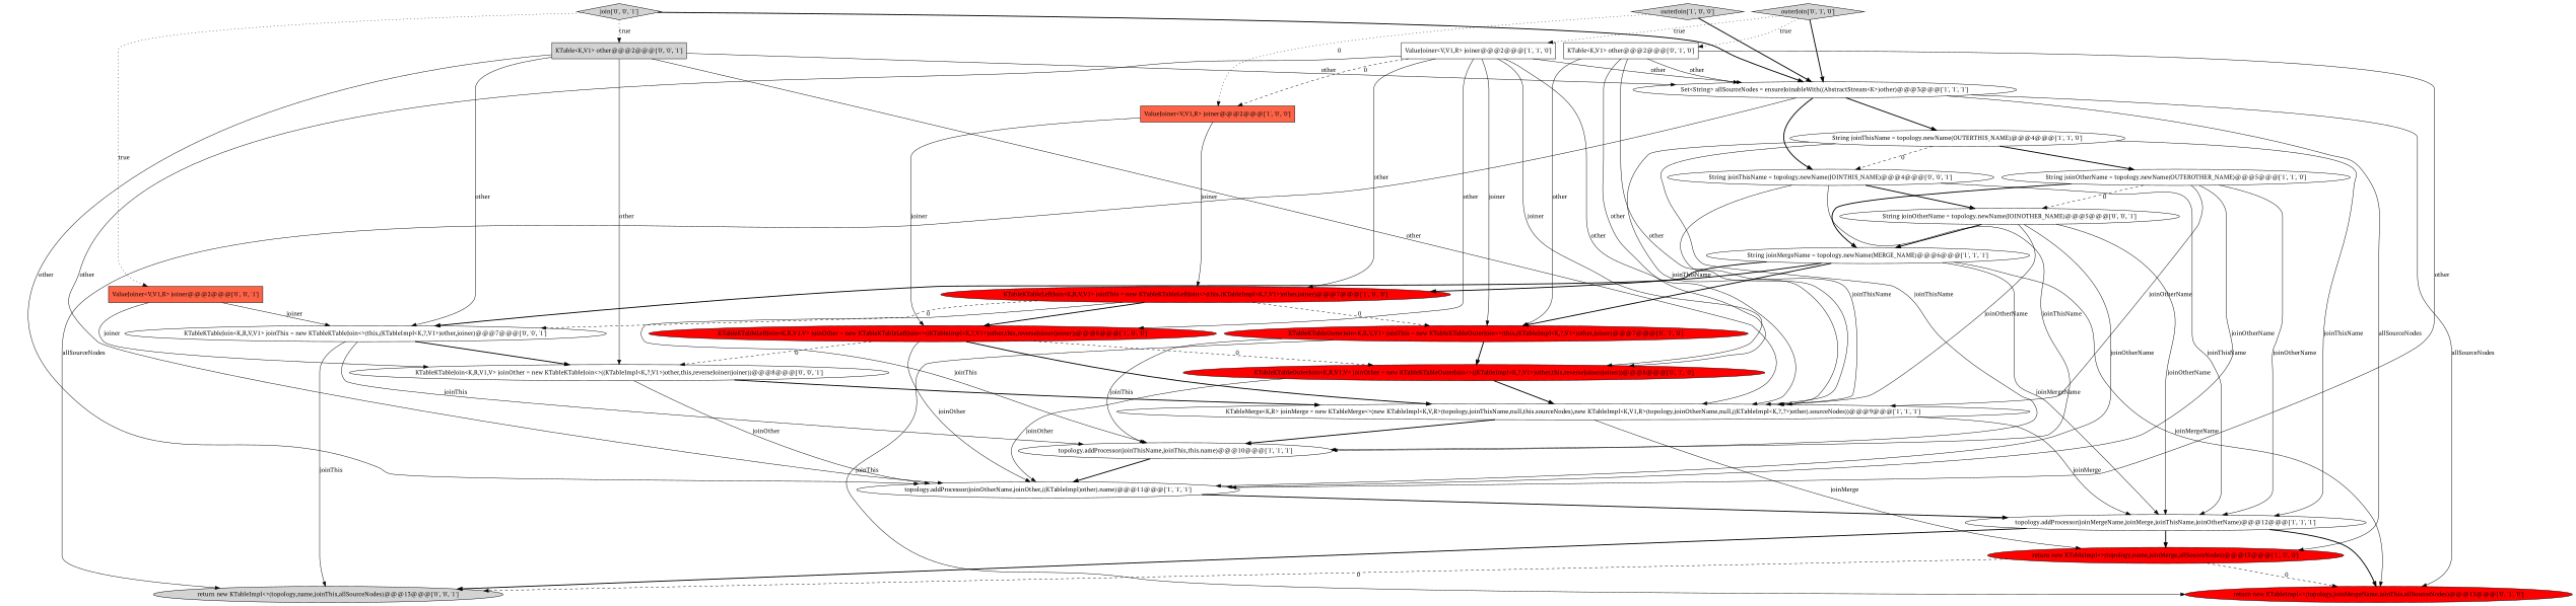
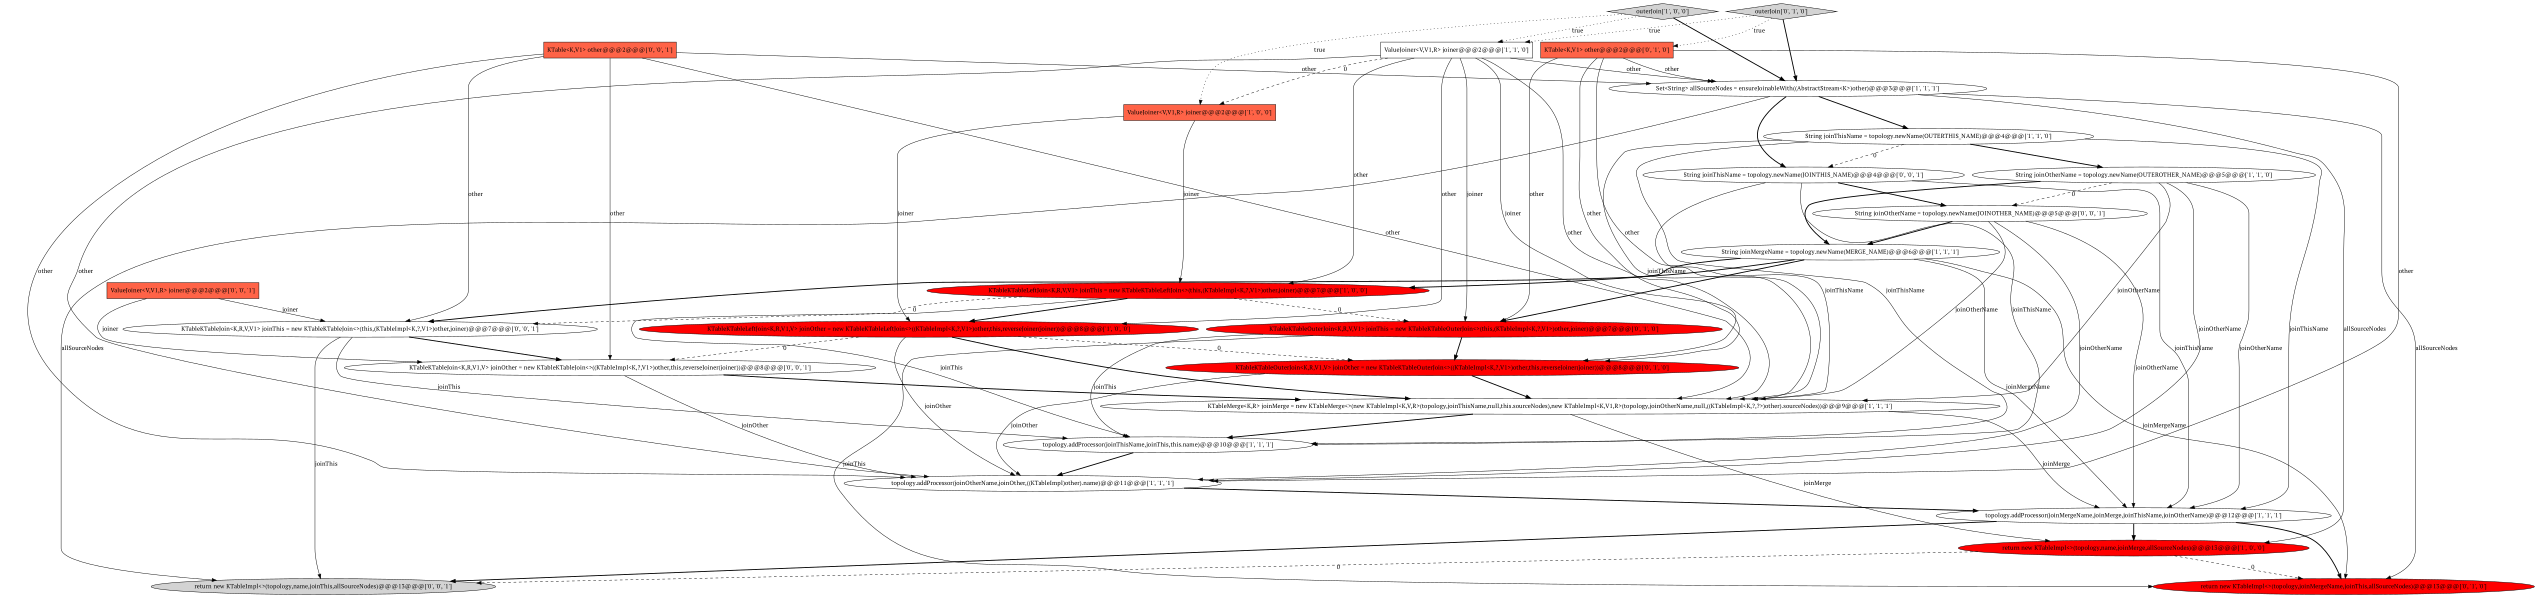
  digraph {
    fontname="PT Serif"
    node [fillcolor=white fontname="PT Serif" shape=ellipse style=filled]
    edge [fontname="PT Serif" style=solid]
    n1 [fillcolor=tomato label="ValueJoiner<V,V1,R> joiner@@@2@@@['1', '0', '0']" shape=box]
    n2 [fillcolor=red label="KTableKTableLeftJoin<K,R,V,V1> joinThis = new KTableKTableLeftJoin<>(this,(KTableImpl<K,?,V1>)other,joiner)@@@7@@@['1', '0', '0']"]
    n3 [fillcolor=red label="KTableKTableLeftJoin<K,R,V1,V> joinOther = new KTableKTableLeftJoin<>((KTableImpl<K,?,V1>)other,this,reverseJoiner(joiner))@@@8@@@['1', '0', '0']"]
    n4 [label="KTableKTableJoin<K,R,V,V1> joinThis = new KTableKTableJoin<>(this,(KTableImpl<K,?,V1>)other,joiner)@@@7@@@['0', '0', '1']"]
    n5 [label="topology.addProcessor(joinThisName,joinThis,this.name)@@@10@@@['1', '1', '1']"]
    n6 [fillcolor=red label="KTableKTableOuterJoin<K,R,V,V1> joinThis = new KTableKTableOuterJoin<>(this,(KTableImpl<K,?,V1>)other,joiner)@@@7@@@['0', '1', '0']"]
    n7 [fillcolor=red label="KTableKTableOuterJoin<K,R,V1,V> joinOther = new KTableKTableOuterJoin<>((KTableImpl<K,?,V1>)other,this,reverseJoiner(joiner))@@@8@@@['0', '1', '0']"]
    n8 [label="KTableMerge<K,R> joinMerge = new KTableMerge<>(new KTableImpl<K,V,R>(topology,joinThisName,null,this.sourceNodes),new KTableImpl<K,V1,R>(topology,joinOtherName,null,((KTableImpl<K,?,?>)other).sourceNodes))@@@9@@@['1', '1', '1']"]
    n9 [label="topology.addProcessor(joinOtherName,joinOther,((KTableImpl)other).name)@@@11@@@['1', '1', '1']"]
    n10 [label="KTableKTableJoin<K,R,V1,V> joinOther = new KTableKTableJoin<>((KTableImpl<K,?,V1>)other,this,reverseJoiner(joiner))@@@8@@@['0', '0', '1']"]
    n11 [label="topology.addProcessor(joinMergeName,joinMerge,joinThisName,joinOtherName)@@@12@@@['1', '1', '1']"]
    n12 [fillcolor=red label="return new KTableImpl<>(topology,name,joinMerge,allSourceNodes)@@@13@@@['1', '0', '0']"]
    n13 [fillcolor=lightgray label="return new KTableImpl<>(topology,name,joinThis,allSourceNodes)@@@13@@@['0', '0', '1']"]
    n14 [fillcolor=red label="return new KTableImpl<>(topology,joinMergeName,joinThis,allSourceNodes)@@@13@@@['0', '1', '0']"]
    n15 [label="String joinThisName = topology.newName(OUTERTHIS_NAME)@@@4@@@['1', '1', '0']"]
    n16 [label="String joinThisName = topology.newName(JOINTHIS_NAME)@@@4@@@['0', '0', '1']"]
    n17 [label="String joinOtherName = topology.newName(OUTEROTHER_NAME)@@@5@@@['1', '1', '0']"]
    n18 [label="String joinOtherName = topology.newName(JOINOTHER_NAME)@@@5@@@['0', '0', '1']"]
    n19 [label="String joinMergeName = topology.newName(MERGE_NAME)@@@6@@@['1', '1', '1']"]
    n20 [fillcolor=lightgray label="outerJoin['0', '1', '0']" shape=diamond]
    n21 [label="ValueJoiner<V,V1,R> joiner@@@2@@@['1', '1', '0']" shape=box]
    n22 [label="Set<String> allSourceNodes = ensureJoinableWith((AbstractStream<K>)other)@@@3@@@['1', '1', '1']"]
-   n23 [label="KTable<K,V1> other@@@2@@@['0', '1', '0']" shape=box]
+   n23 [fillcolor=tomato label="KTable<K,V1> other@@@2@@@['0', '1', '0']" shape=box]
    n24 [fillcolor=tomato label="ValueJoiner<V,V1,R> joiner@@@2@@@['0', '0', '1']" shape=box]
-   n25 [fillcolor=lightgray label="KTable<K,V1> other@@@2@@@['0', '0', '1']" shape=box]
+   n25 [fillcolor=tomato label="KTable<K,V1> other@@@2@@@['0', '0', '1']" shape=box]
    n26 [fillcolor=lightgray label="outerJoin['1', '0', '0']" shape=diamond]
-   n27 [fillcolor=lightgray label="join['0', '0', '1']" shape=diamond]
    n1 -> n2 [label=joiner]
    n1 -> n3 [label=joiner]
    n2 -> n3 [style=bold]
    n2 -> n4 [label=0 style=dashed]
    n2 -> n5 [label=joinThis]
    n2 -> n6 [label=0 style=dashed]
    n3 -> n7 [label=0 style=dashed]
    n3 -> n8 [style=bold]
    n3 -> n9 [label=joinOther]
    n3 -> n10 [label=0 style=dashed]
    n4 -> n5 [label=joinThis]
    n4 -> n10 [style=bold]
    n4 -> n13 [label=joinThis]
    n5 -> n9 [style=bold]
    n6 -> n5 [label=joinThis]
    n6 -> n7 [style=bold]
    n6 -> n14 [label=joinThis]
    n7 -> n8 [style=bold]
    n7 -> n9 [label=joinOther]
    n8 -> n5 [style=bold]
    n8 -> n11 [label=joinMerge]
    n8 -> n12 [label=joinMerge]
    n9 -> n11 [style=bold]
    n10 -> n8 [style=bold]
    n10 -> n9 [label=joinOther]
    n11 -> n12 [style=bold]
    n11 -> n13 [style=bold]
    n11 -> n14 [style=bold]
    n12 -> n13 [label=0 style=dashed]
    n12 -> n14 [label=0 style=dashed]
    n15 -> n5 [label=joinThisName]
    n15 -> n8 [label=joinThisName]
    n15 -> n11 [label=joinThisName]
    n15 -> n16 [label=0 style=dashed]
    n15 -> n17 [style=bold]
    n16 -> n5 [label=joinThisName]
    n16 -> n8 [label=joinThisName]
    n16 -> n11 [label=joinThisName]
    n16 -> n18 [style=bold]
    n17 -> n8 [label=joinOtherName]
    n17 -> n9 [label=joinOtherName]
    n17 -> n11 [label=joinOtherName]
    n17 -> n18 [label=0 style=dashed]
    n17 -> n19 [style=bold]
    n18 -> n8 [label=joinOtherName]
    n18 -> n9 [label=joinOtherName]
    n18 -> n11 [label=joinOtherName]
    n18 -> n19 [style=bold]
    n19 -> n2 [style=bold]
    n19 -> n4 [style=bold]
    n19 -> n6 [style=bold]
    n19 -> n11 [label=joinMergeName]
    n19 -> n14 [label=joinMergeName]
    n20 -> n21 [label=true style=dotted]
    n20 -> n22 [style=bold]
    n20 -> n23 [label=true style=dotted]
    n21 -> n1 [label=0 style=dashed]
    n21 -> n2 [label=other]
    n21 -> n3 [label=other]
    n21 -> n6 [label=joiner]
    n21 -> n7 [label=joiner]
    n21 -> n8 [label=other]
    n21 -> n9 [label=other]
    n21 -> n22 [label=other]
    n22 -> n12 [label=allSourceNodes]
    n22 -> n13 [label=allSourceNodes]
    n22 -> n14 [label=allSourceNodes]
    n22 -> n15 [style=bold]
    n22 -> n16 [style=bold]
    n23 -> n6 [label=other]
    n23 -> n7 [label=other]
    n23 -> n8 [label=other]
    n23 -> n9 [label=other]
    n23 -> n22 [label=other]
    n24 -> n4 [label=joiner]
    n24 -> n10 [label=joiner]
    n25 -> n4 [label=other]
    n25 -> n8 [label=other]
    n25 -> n9 [label=other]
    n25 -> n10 [label=other]
    n25 -> n22 [label=other]
-   n26 -> n1 [label=0 style=dotted]
+   n26 -> n1 [label=true style=dotted]
+   n26 -> n21 [label=true style=dotted]
    n26 -> n22 [style=bold]
-   n27 -> n22 [style=bold]
-   n27 -> n24 [label=true style=dotted]
-   n27 -> n25 [label=true style=dotted]
  }
